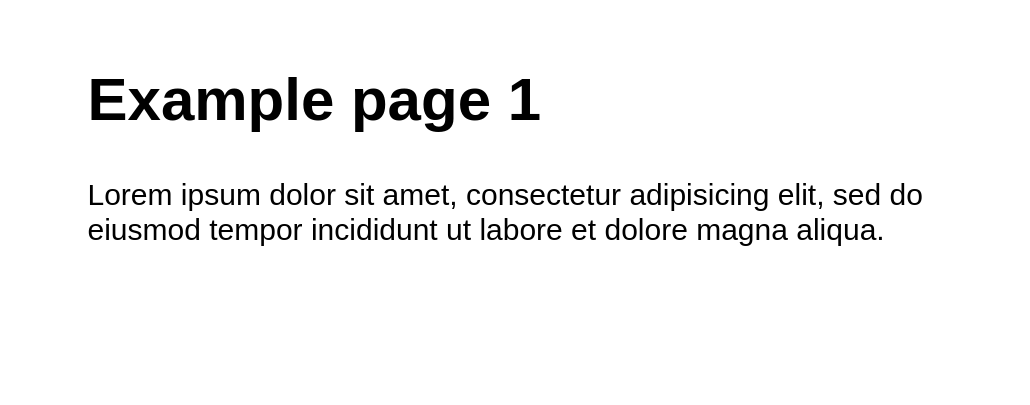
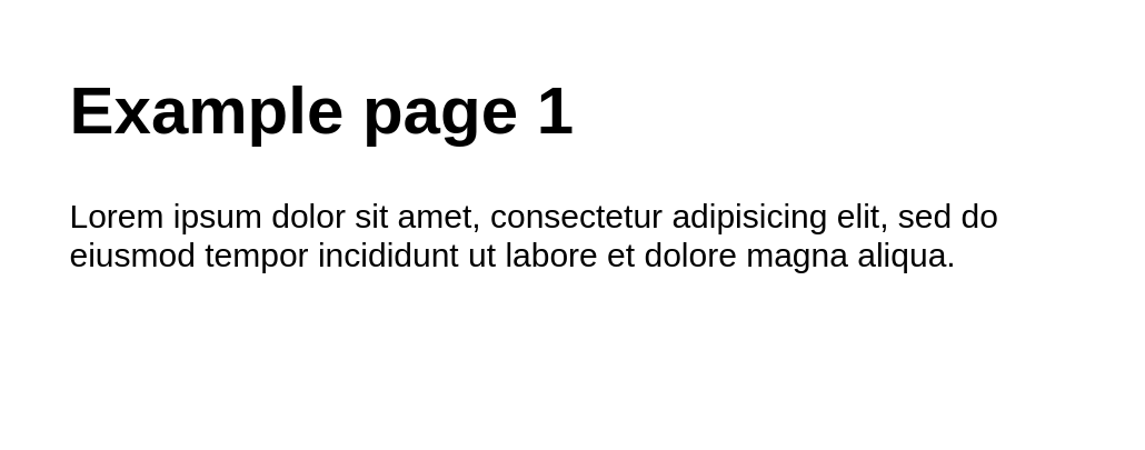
  <mxCell id="0" />
  <mxCell id="1" parent="0" />
- <mxCell id="2" value="&lt;h1&gt;Example page 1&lt;/h1&gt;&lt;p&gt;Lorem ipsum dolor sit amet, consectetur adipisicing elit, sed do eiusmod tempor incididunt ut labore et dolore magna aliqua.&lt;/p&gt;" style="text;html=1;strokeColor=none;fillColor=none;spacing=5;spacingTop=-20;whiteSpace=wrap;overflow=hidden;rounded=0;" parent="1" vertex="1"><mxGeometry x="30" y="20" width="370" height="120" as="geometry" /></mxCell>
+ <mxCell id="2" value="&lt;h1&gt;Example page 1&lt;/h1&gt;&lt;p&gt;Lorem ipsum dolor sit amet, consectetur adipisicing elit, sed do eiusmod tempor incididunt ut labore et dolore magna aliqua.&lt;/p&gt;" style="text;html=1;strokeColor=none;fillColor=none;spacing=5;spacingTop=-20;whiteSpace=wrap;overflow=hidden;rounded=0;" parent="1" vertex="1"><mxGeometry x="20" y="20" width="370" height="120" as="geometry" /></mxCell>
